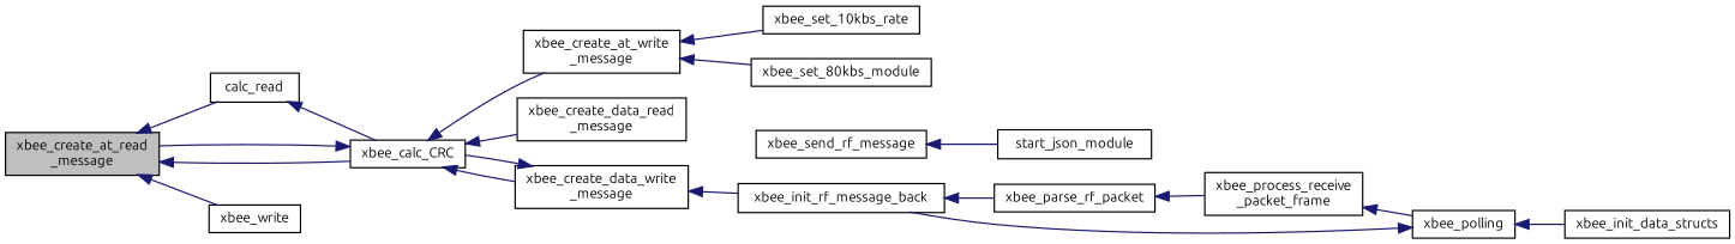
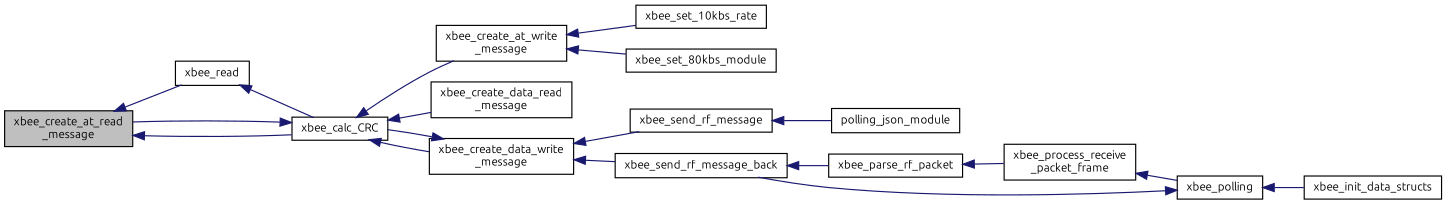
  digraph {
    fontname=Ubuntu
    rankdir=LR
    node [color=black fillcolor=white fontname=Ubuntu fontsize=10 shape=record style=filled]
    edge [color=midnightblue dir=back fontname=Ubuntu fontsize=10 labelfontname=Helvetica labelfontsize=10 style=solid]
    n1 [fillcolor=grey75 fontcolor=black height=0.2 label="xbee_create_at_read\l_message" width=0.4]
-   n2 [height=0.2 label=calc_read width=0.4]
+   n2 [height=0.2 label=xbee_read width=0.4]
    n3 [height=0.2 label=xbee_calc_CRC width=0.4]
-   n4 [height=0.2 label=xbee_write width=0.4]
    n5 [height=0.2 label="xbee_create_at_write\l_message" width=0.4]
    n6 [height=0.2 label="xbee_create_data_read\l_message" width=0.4]
    n7 [height=0.2 label="xbee_create_data_write\l_message" width=0.4]
    n8 [height=0.2 label=xbee_set_10kbs_rate width=0.4]
    n9 [height=0.2 label=xbee_set_80kbs_module width=0.4]
    n10 [height=0.2 label=xbee_send_rf_message width=0.4]
-   n11 [height=0.2 label=xbee_init_rf_message_back width=0.4]
-   n12 [height=0.2 label=start_json_module width=0.4]
+   n11 [height=0.2 label=xbee_send_rf_message_back width=0.4]
+   n12 [height=0.2 label=polling_json_module width=0.4]
    n13 [height=0.2 label=xbee_parse_rf_packet width=0.4]
    n14 [height=0.2 label="xbee_process_receive\l_packet_frame" width=0.4]
    n15 [height=0.2 label=xbee_polling width=0.4]
    n16 [height=0.2 label=xbee_init_data_structs width=0.4]
    n1 -> n2
    n1 -> n3
-   n1 -> n4
    n2 -> n3
    n3 -> n1
    n3 -> n5
    n3 -> n6
    n3 -> n7
    n5 -> n8
    n5 -> n9
    n7 -> n3
+   n7 -> n10
    n7 -> n11
    n10 -> n12
    n11 -> n13
    n13 -> n14
    n14 -> n15
    n15 -> n11
    n15 -> n16
  }
